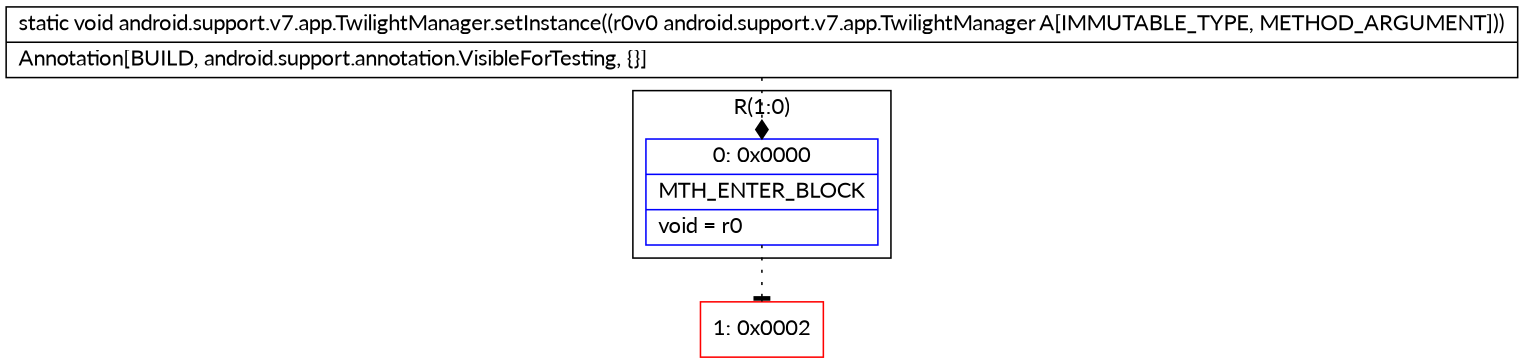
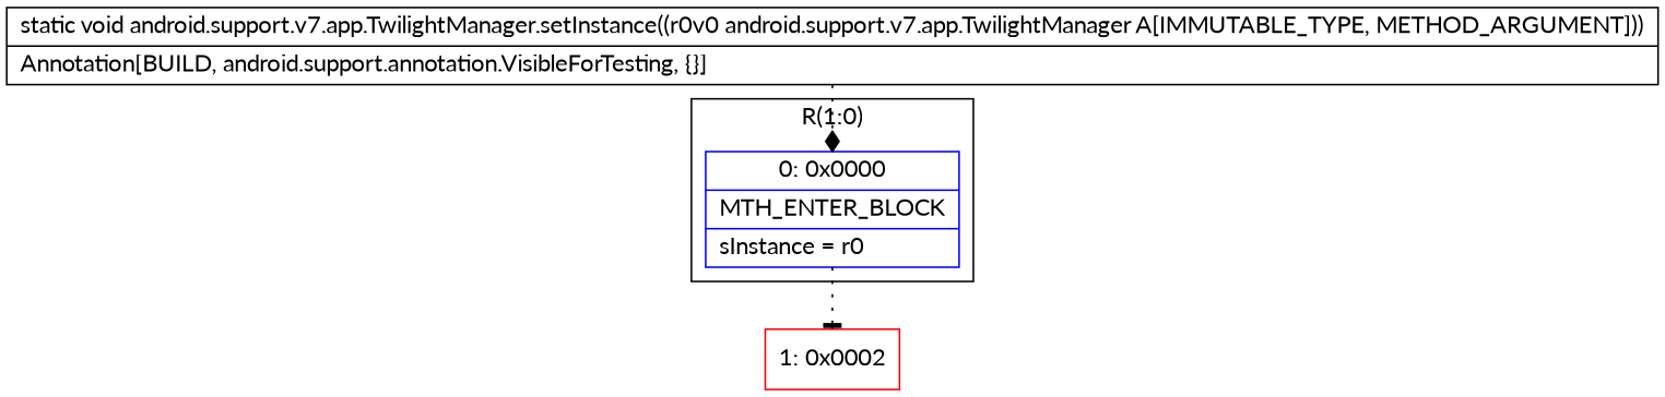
  digraph {
    fontname=Lato
    node [shape=record fontname=Lato]
    edge [style=dotted fontname=Lato]
-   n1 [color=blue label="{0\:\ 0x0000|MTH_ENTER_BLOCK\l|void = r0\l}"]
+   n1 [color=blue label="{0\:\ 0x0000|MTH_ENTER_BLOCK\l|sInstance = r0\l}"]
    n2 [color=red label="{1\:\ 0x0002}"]
    n3 [label="{static void android.support.v7.app.TwilightManager.setInstance((r0v0 android.support.v7.app.TwilightManager A[IMMUTABLE_TYPE, METHOD_ARGUMENT]))  | Annotation[BUILD, android.support.annotation.VisibleForTesting, \{\}]\l}"]
    subgraph cluster_1 {
      label="R(1:0)"
      n1
    }
    n1 -> n2 [arrowhead=tee]
    n3 -> n1 [arrowhead=diamond]
  }
